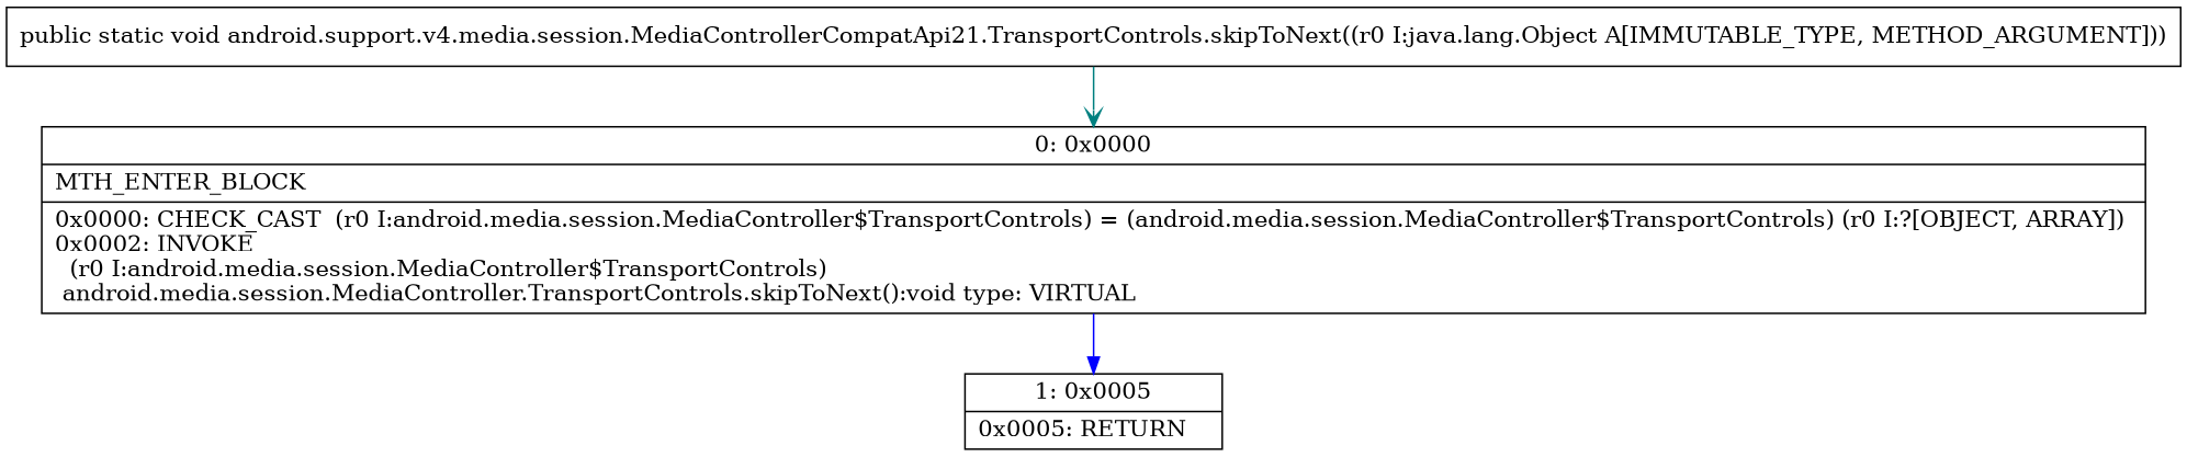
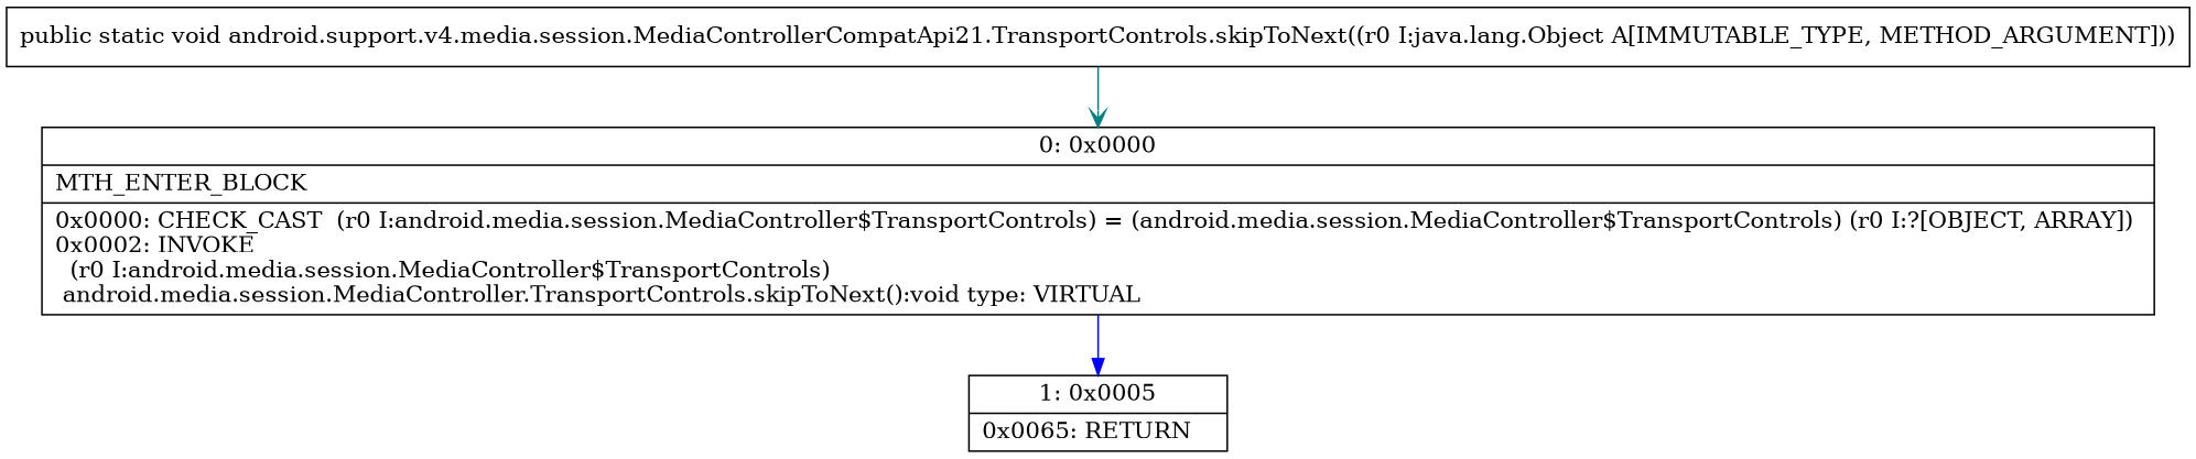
  digraph {
    node [shape=record]
    n1 [label="{0\:\ 0x0000|MTH_ENTER_BLOCK\l|0x0000: CHECK_CAST  (r0 I:android.media.session.MediaController$TransportControls) = (android.media.session.MediaController$TransportControls) (r0 I:?[OBJECT, ARRAY]) \l0x0002: INVOKE  \l  (r0 I:android.media.session.MediaController$TransportControls)\l android.media.session.MediaController.TransportControls.skipToNext():void type: VIRTUAL \l}"]
-   n2 [label="{1\:\ 0x0005|0x0005: RETURN   \l}"]
+   n2 [label="{1\:\ 0x0005|0x0065: RETURN   \l}"]
    n3 [label="{public static void android.support.v4.media.session.MediaControllerCompatApi21.TransportControls.skipToNext((r0 I:java.lang.Object A[IMMUTABLE_TYPE, METHOD_ARGUMENT])) }"]
    n1 -> n2 [color=blue arrowhead=normal]
    n3 -> n1 [color=teal arrowhead=vee]
  }
